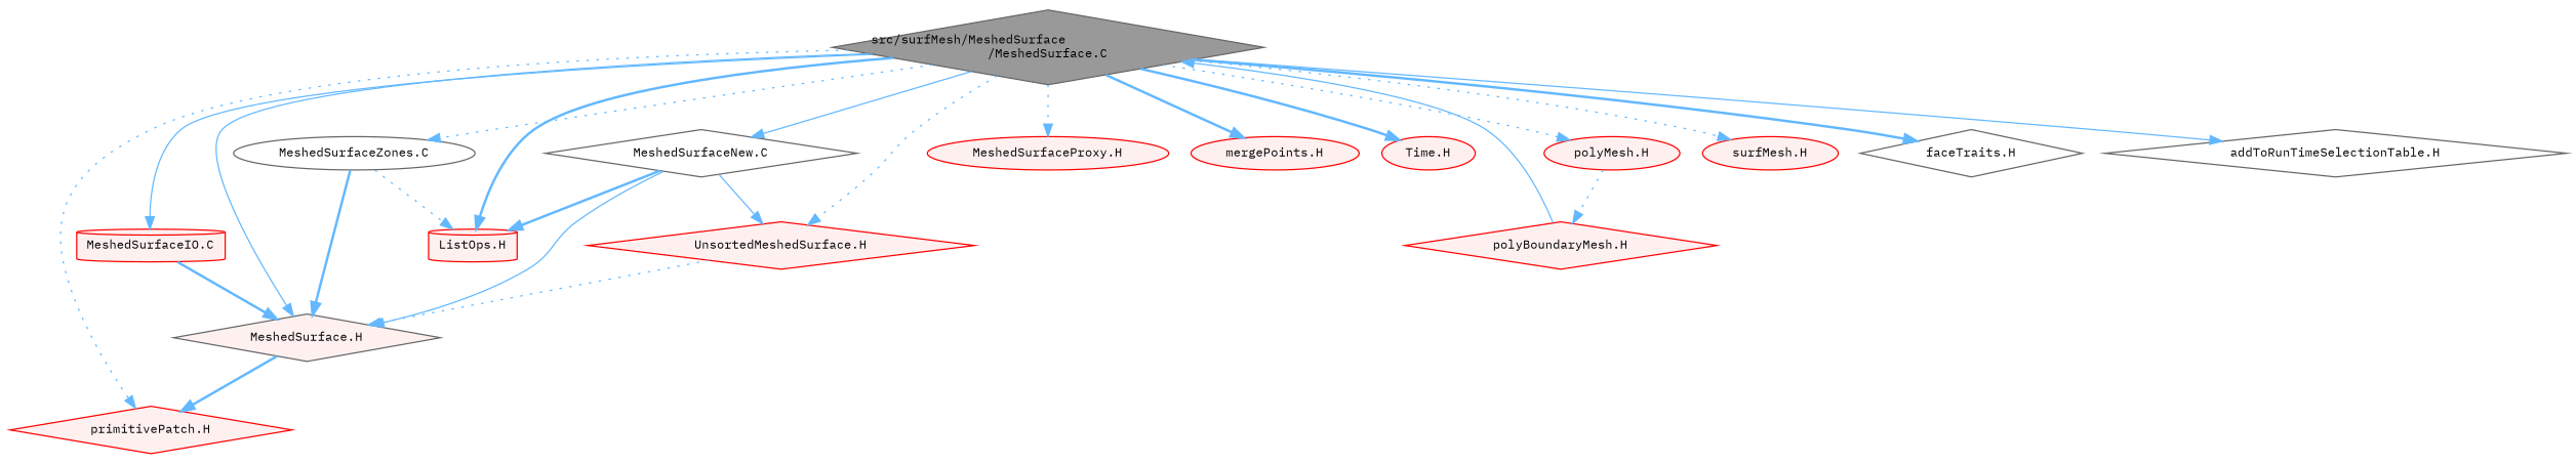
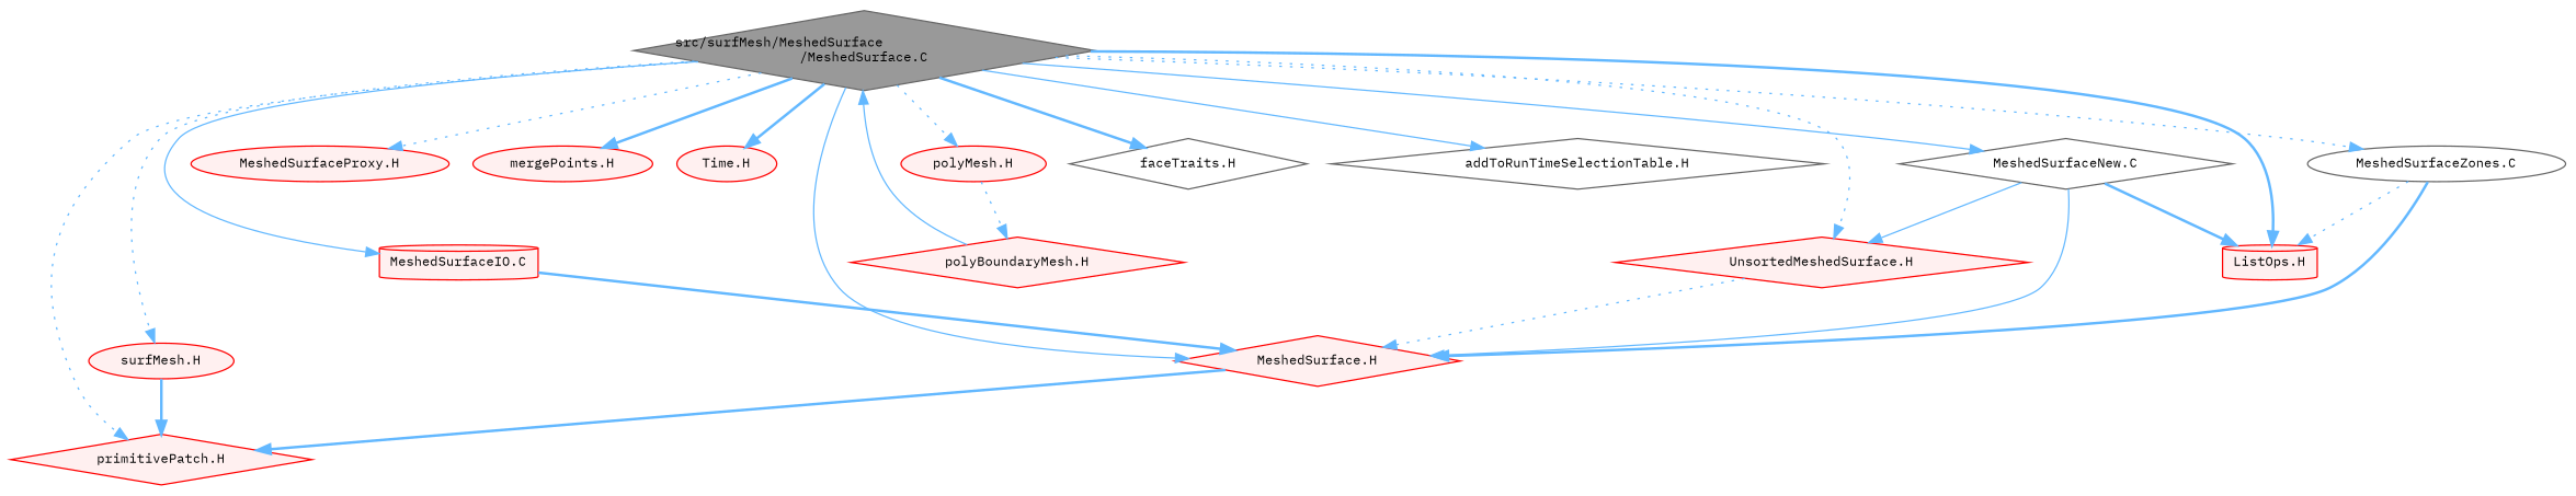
  digraph {
    fontname="IBM Plex Mono"
    node [color=red fillcolor="#FFF0F0" fontname="IBM Plex Mono" fontsize=10 shape=diamond style=filled]
    edge [color=steelblue1 fontname="IBM Plex Mono" fontsize=10 labelfontname=Helvetica labelfontsize=10 style=dotted]
    n1 [color=gray40 fillcolor=grey60 fontcolor=black height=0.2 label="src/surfMesh/MeshedSurface\l/MeshedSurface.C" width=0.4]
-   n2 [color=grey40 height=0.2 label="MeshedSurface.H" width=0.4]
+   n2 [height=0.2 label="MeshedSurface.H" width=0.4]
    n3 [height=0.2 label="primitivePatch.H" width=0.4]
    n4 [height=0.2 label="UnsortedMeshedSurface.H" width=0.4]
    n5 [height=0.2 label="MeshedSurfaceProxy.H" shape=ellipse width=0.4]
    n6 [height=0.2 label="mergePoints.H" shape=ellipse width=0.4]
    n7 [height=0.2 label="Time.H" shape=ellipse width=0.4]
    n8 [height=0.2 label="ListOps.H" shape=cylinder width=0.4]
    n9 [height=0.2 label="polyMesh.H" shape=ellipse width=0.4]
    n10 [height=0.2 label="surfMesh.H" shape=ellipse width=0.4]
    n11 [color=grey40 fillcolor=white height=0.2 label="faceTraits.H" width=0.4]
    n12 [color=grey40 fillcolor=white height=0.2 label="addToRunTimeSelectionTable.H" width=0.4]
    n13 [color=grey40 fillcolor=white height=0.2 label="MeshedSurfaceZones.C" shape=ellipse width=0.4]
    n14 [height=0.2 label="MeshedSurfaceIO.C" shape=cylinder width=0.4]
    n15 [color=grey40 fillcolor=white height=0.2 label="MeshedSurfaceNew.C" width=0.4]
    n16 [height=0.2 label="polyBoundaryMesh.H" width=0.4]
    n1 -> n2 [style=solid]
    n1 -> n3
    n1 -> n4
    n1 -> n5
    n1 -> n6 [style=bold]
    n1 -> n7 [style=bold]
    n1 -> n8 [style=bold]
    n1 -> n9
    n1 -> n10
    n1 -> n11 [style=bold]
    n1 -> n12 [style=solid]
    n1 -> n13
    n1 -> n14 [style=solid]
    n1 -> n15 [style=solid]
    n2 -> n3 [style=bold]
    n4 -> n2
    n9 -> n16
+   n10 -> n3 [style=bold]
    n13 -> n2 [style=bold]
    n13 -> n8
    n14 -> n2 [style=bold]
    n15 -> n2 [style=solid]
    n15 -> n4 [style=solid]
    n15 -> n8 [style=bold]
    n16 -> n1 [style=solid]
  }
